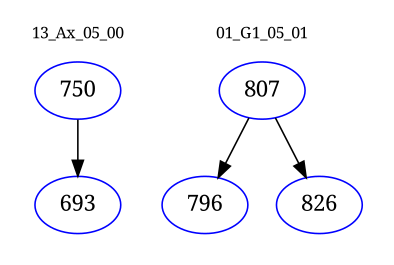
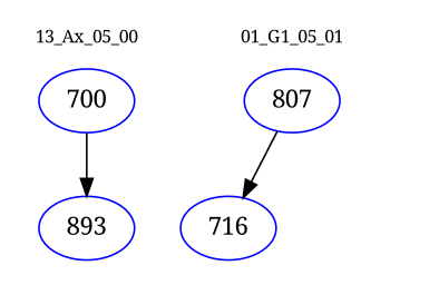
  digraph {
    fontname="Noto Serif"
    node [color=blue fontname="Noto Serif"]
    edge [color=black fontname="Noto Serif"]
-   n1 [label=750]
-   n2 [label=693]
+   n1 [label=700]
+   n2 [label=893]
    n3 [label=807]
-   n4 [label=796]
-   n5 [label=826]
+   n4 [label=716]
    subgraph cluster_1 {
      color=white
      fontsize=10
      label="13_Ax_05_00"
      n1
      n2
    }
    subgraph cluster_2 {
      color=white
      fontsize=10
      label="01_G1_05_01"
      n3
      n4
-     n5
    }
    n1 -> n2
    n3 -> n4
-   n3 -> n5
  }
